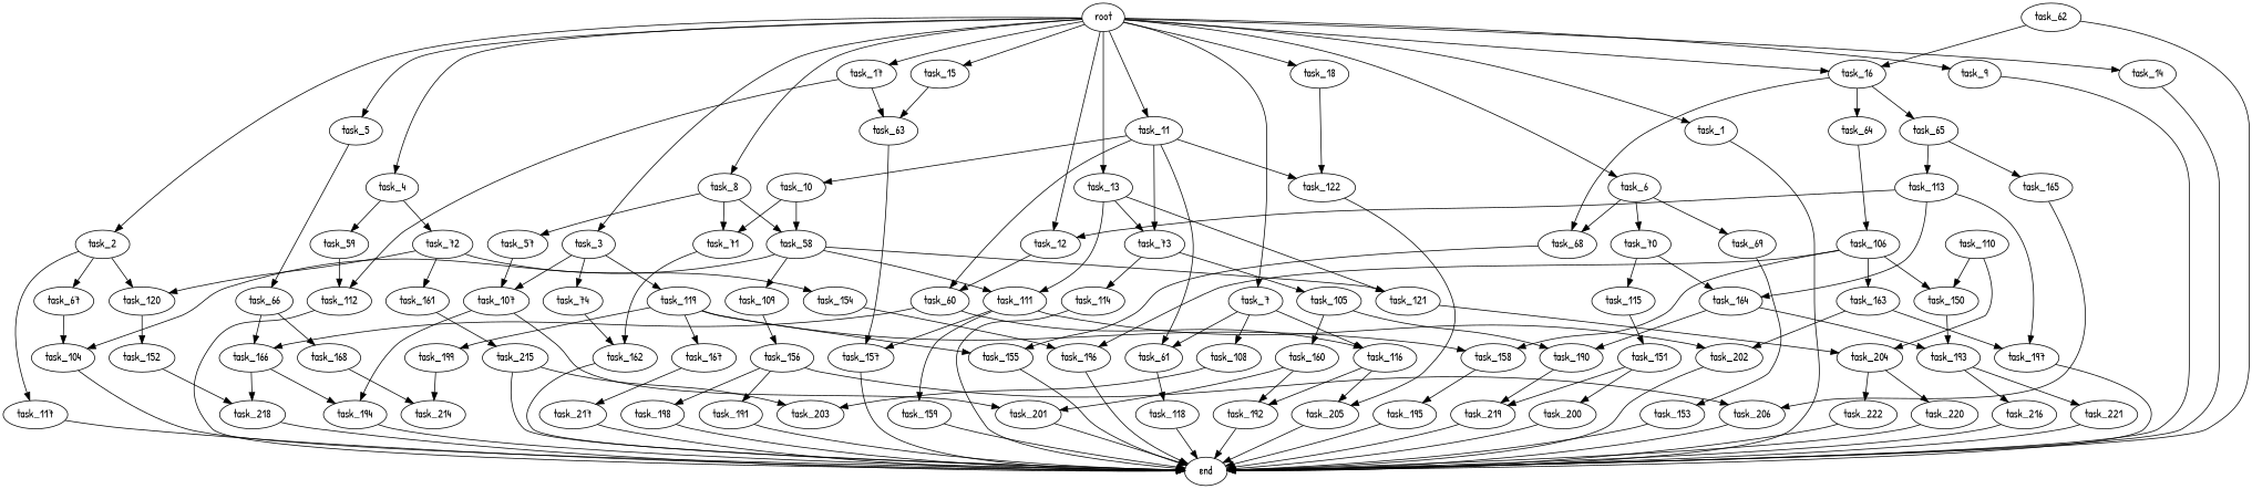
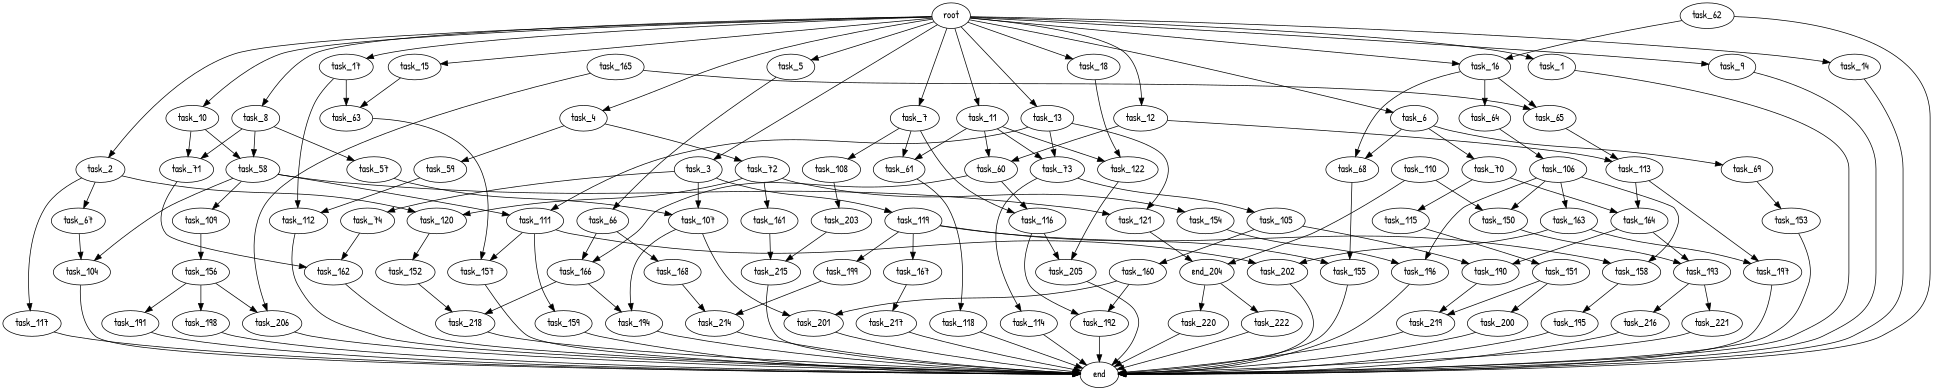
  digraph {
    fontname="Patrick Hand"
    node [fontname="Patrick Hand"]
    edge [fontname="Patrick Hand"]
    root
    task_1
    task_2
    task_3
    task_4
    task_5
    task_6
    task_7
    task_8
    task_9
    task_10
    task_11
    task_12
    task_13
    task_14
    task_15
    task_16
    task_17
    task_18
    end
    task_67
    task_117
    task_120
    task_74
    task_107
    task_119
    task_59
    task_72
    task_66
    task_68
    task_69
    task_70
    task_61
    task_108
    task_116
    task_57
    task_58
    task_71
    task_60
    task_73
    task_122
    task_113
    task_111
    task_121
    task_63
    task_64
    task_65
    task_112
    task_104
    task_152
    task_162
    task_194
    task_201
    task_155
    task_158
    task_167
    task_199
    task_154
    task_161
    task_166
    task_168
    task_153
    task_115
    task_164
    task_118
    task_203
    task_192
    task_205
    task_109
    task_105
    task_114
    task_197
    task_157
    task_159
    task_202
-   task_204
+   task_204 [label=end_204]
    task_62
    task_106
    task_165
    task_156
    task_218
    task_150
    task_163
    task_196
    task_206
    task_214
    task_110
    task_151
    task_190
    task_193
    task_215
    task_160
    task_219
    task_195
    task_191
    task_198
    task_220
    task_222
    task_200
    task_217
    task_216
    task_221
    root -> task_1
    root -> task_2
    root -> task_3
    root -> task_4
    root -> task_5
    root -> task_6
    root -> task_7
    root -> task_8
    root -> task_9
-   task_11 -> task_10
+   root -> task_10
    root -> task_11
    root -> task_12
    root -> task_13
    root -> task_14
    root -> task_15
    root -> task_16
    root -> task_17
    root -> task_18
    task_1 -> end
    task_2 -> task_67
    task_2 -> task_117
    task_2 -> task_120
    task_3 -> task_74
    task_3 -> task_107
    task_3 -> task_119
    task_4 -> task_59
    task_4 -> task_72
    task_5 -> task_66
    task_6 -> task_68
    task_6 -> task_69
    task_6 -> task_70
    task_7 -> task_61
    task_7 -> task_108
    task_7 -> task_116
    task_8 -> task_57
    task_8 -> task_58
    task_8 -> task_71
    task_9 -> end
    task_10 -> task_58
    task_10 -> task_71
    task_11 -> task_61
    task_11 -> task_60
    task_11 -> task_73
    task_11 -> task_122
    task_12 -> task_60
-   task_113 -> task_12
+   task_12 -> task_113
    task_13 -> task_73
    task_13 -> task_111
    task_13 -> task_121
    task_14 -> end
    task_15 -> task_63
    task_16 -> task_68
    task_16 -> task_64
    task_16 -> task_65
    task_17 -> task_63
    task_17 -> task_112
    task_18 -> task_122
    task_67 -> task_104
    task_117 -> end
    task_120 -> task_152
    task_74 -> task_162
    task_107 -> task_194
    task_107 -> task_201
    task_119 -> task_155
    task_119 -> task_158
    task_119 -> task_167
    task_119 -> task_199
    task_59 -> task_112
    task_72 -> task_120
    task_72 -> task_154
    task_72 -> task_161
    task_66 -> task_166
    task_66 -> task_168
    task_68 -> task_155
    task_69 -> task_153
    task_70 -> task_115
    task_70 -> task_164
    task_61 -> task_118
    task_108 -> task_203
    task_116 -> task_192
    task_116 -> task_205
    task_57 -> task_107
    task_58 -> task_111
    task_58 -> task_121
    task_58 -> task_104
    task_58 -> task_109
    task_71 -> task_162
    task_60 -> task_116
    task_60 -> task_166
    task_73 -> task_105
    task_73 -> task_114
    task_122 -> task_205
    task_113 -> task_164
    task_113 -> task_197
    task_111 -> task_157
    task_111 -> task_159
    task_111 -> task_202
    task_121 -> task_204
    task_63 -> task_157
    task_64 -> task_106
    task_65 -> task_113
-   task_65 -> task_165
+   task_165 -> task_65
    task_112 -> end
    task_104 -> end
    task_152 -> task_218
    task_162 -> end
    task_194 -> end
    task_201 -> end
    task_155 -> end
    task_158 -> task_195
    task_167 -> task_217
    task_199 -> task_214
    task_154 -> task_196
    task_161 -> task_215
    task_166 -> task_194
    task_166 -> task_218
    task_168 -> task_214
    task_153 -> end
    task_115 -> task_151
    task_164 -> task_190
    task_164 -> task_193
    task_118 -> end
-   task_215 -> task_203
+   task_203 -> task_215
    task_192 -> end
    task_205 -> end
    task_109 -> task_156
    task_105 -> task_190
    task_105 -> task_160
    task_114 -> end
    task_197 -> end
    task_157 -> end
    task_159 -> end
    task_202 -> end
    task_204 -> task_220
    task_204 -> task_222
    task_62 -> task_16
    task_62 -> end
    task_106 -> task_158
    task_106 -> task_150
    task_106 -> task_163
    task_106 -> task_196
    task_165 -> task_206
    task_156 -> task_206
    task_156 -> task_191
    task_156 -> task_198
    task_218 -> end
    task_150 -> task_193
    task_163 -> task_197
    task_163 -> task_202
    task_196 -> end
    task_206 -> end
+   task_214 -> end
    task_110 -> task_204
    task_110 -> task_150
    task_151 -> task_219
    task_151 -> task_200
    task_190 -> task_219
    task_193 -> task_216
    task_193 -> task_221
    task_215 -> end
    task_160 -> task_201
    task_160 -> task_192
    task_219 -> end
    task_195 -> end
    task_191 -> end
    task_198 -> end
    task_220 -> end
    task_222 -> end
    task_200 -> end
    task_217 -> end
    task_216 -> end
    task_221 -> end
  }
